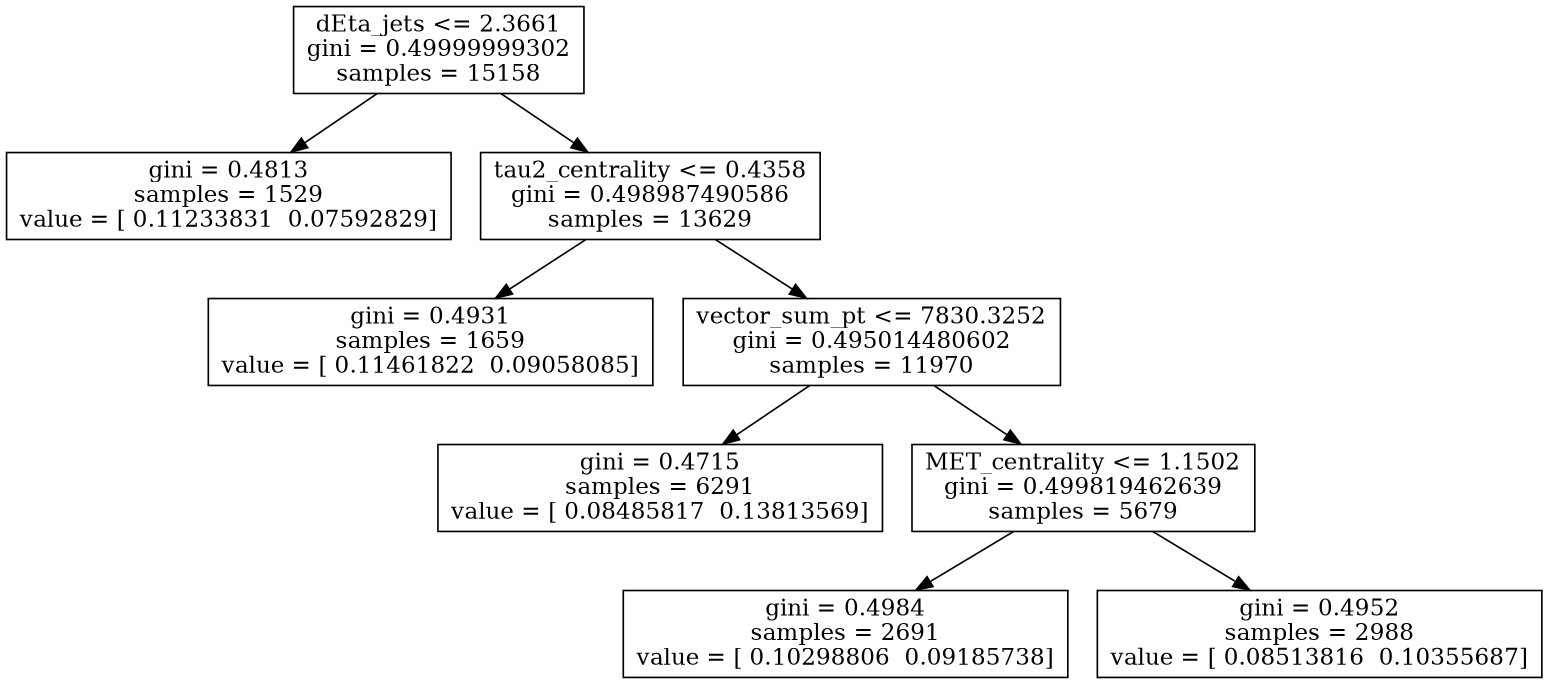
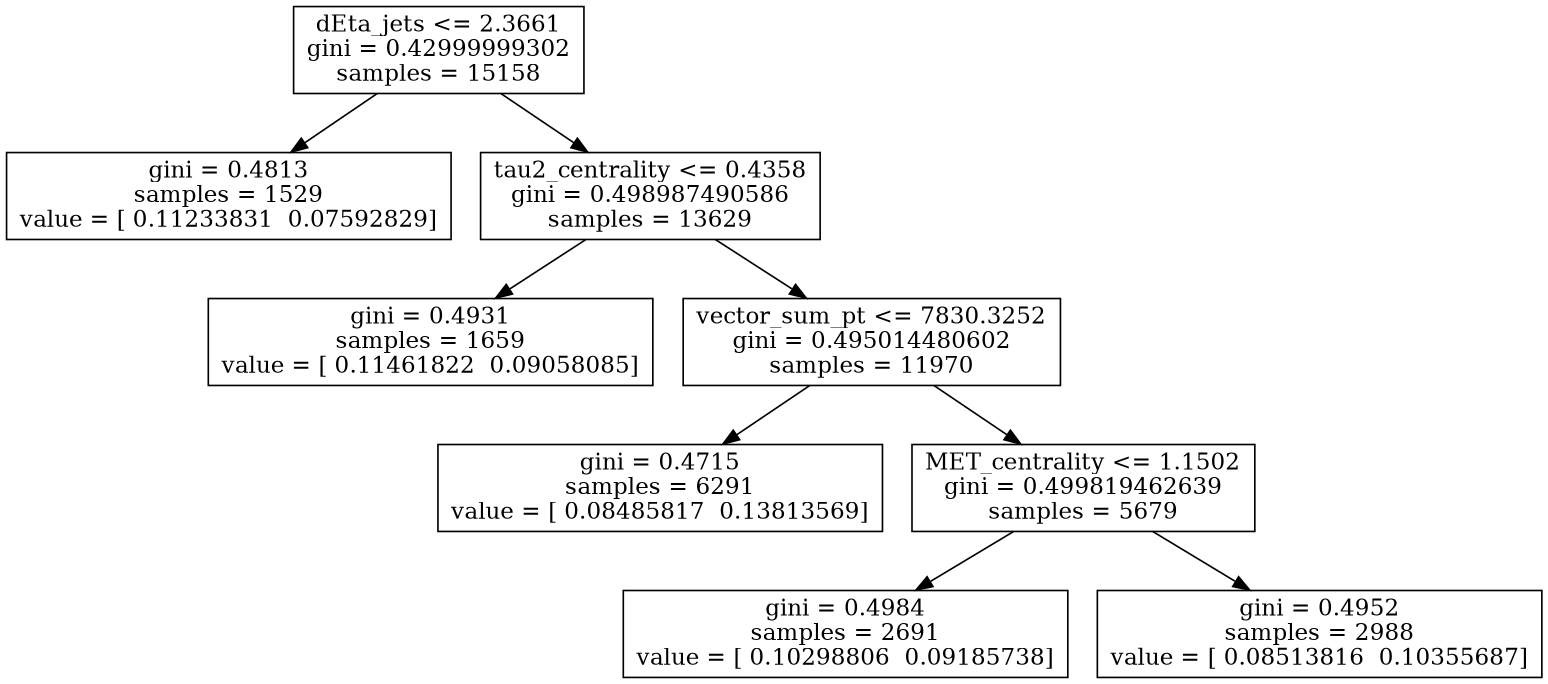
  digraph {
    node [shape=box]
-   n1 [label="dEta_jets <= 2.3661\ngini = 0.49999999302\nsamples = 15158"]
+   n1 [label="dEta_jets <= 2.3661\ngini = 0.42999999302\nsamples = 15158"]
    n2 [label="gini = 0.4813\nsamples = 1529\nvalue = [ 0.11233831  0.07592829]"]
    n3 [label="tau2_centrality <= 0.4358\ngini = 0.498987490586\nsamples = 13629"]
    n4 [label="gini = 0.4931\nsamples = 1659\nvalue = [ 0.11461822  0.09058085]"]
    n5 [label="vector_sum_pt <= 7830.3252\ngini = 0.495014480602\nsamples = 11970"]
    n6 [label="gini = 0.4715\nsamples = 6291\nvalue = [ 0.08485817  0.13813569]"]
    n7 [label="MET_centrality <= 1.1502\ngini = 0.499819462639\nsamples = 5679"]
    n8 [label="gini = 0.4984\nsamples = 2691\nvalue = [ 0.10298806  0.09185738]"]
    n9 [label="gini = 0.4952\nsamples = 2988\nvalue = [ 0.08513816  0.10355687]"]
    n1 -> n2
    n1 -> n3
    n3 -> n4
    n3 -> n5
    n5 -> n6
    n5 -> n7
    n7 -> n8
    n7 -> n9
  }
